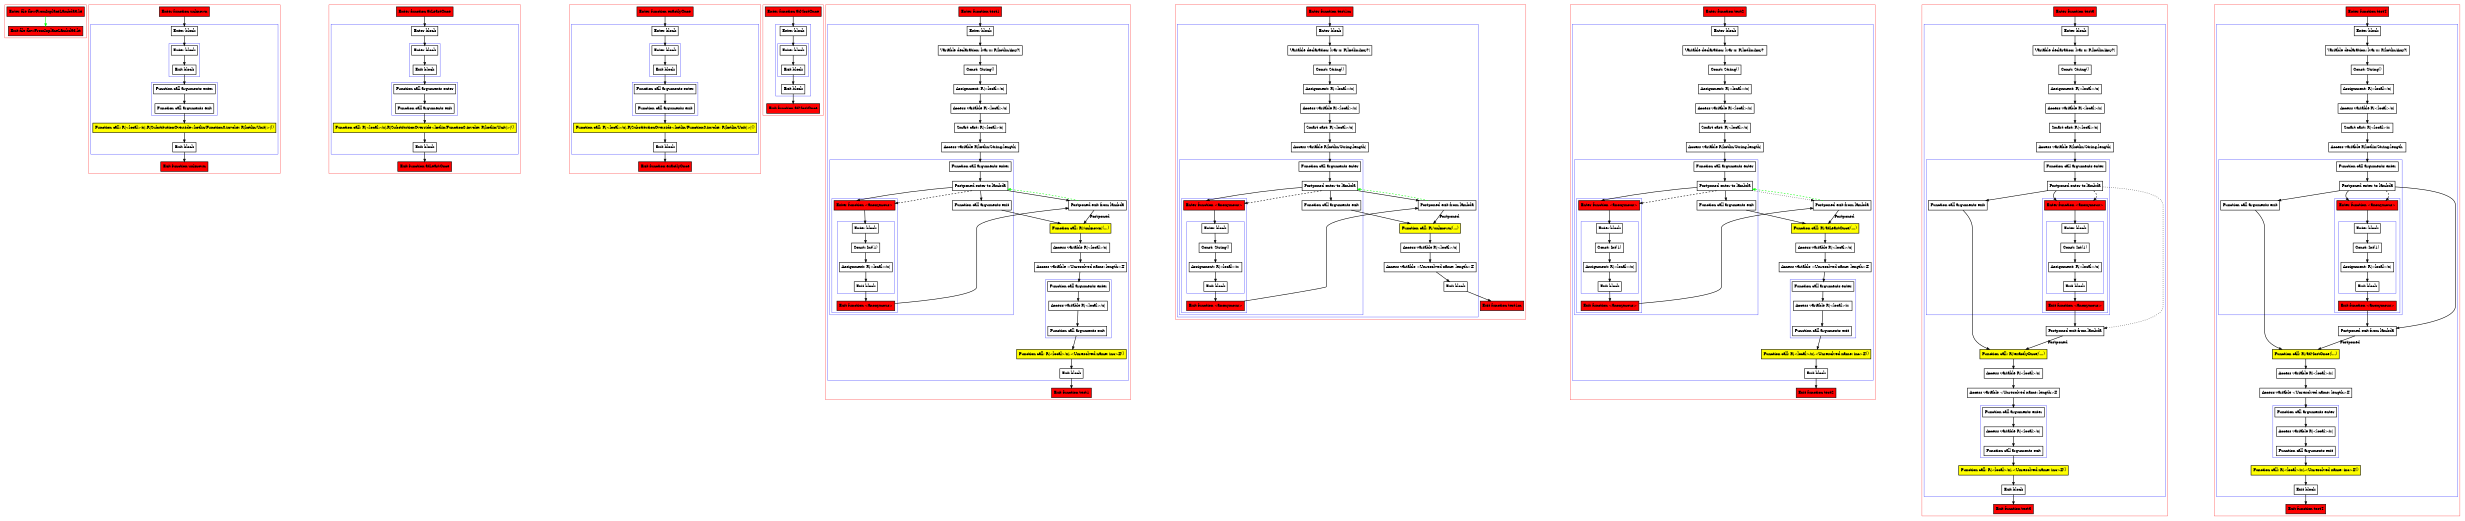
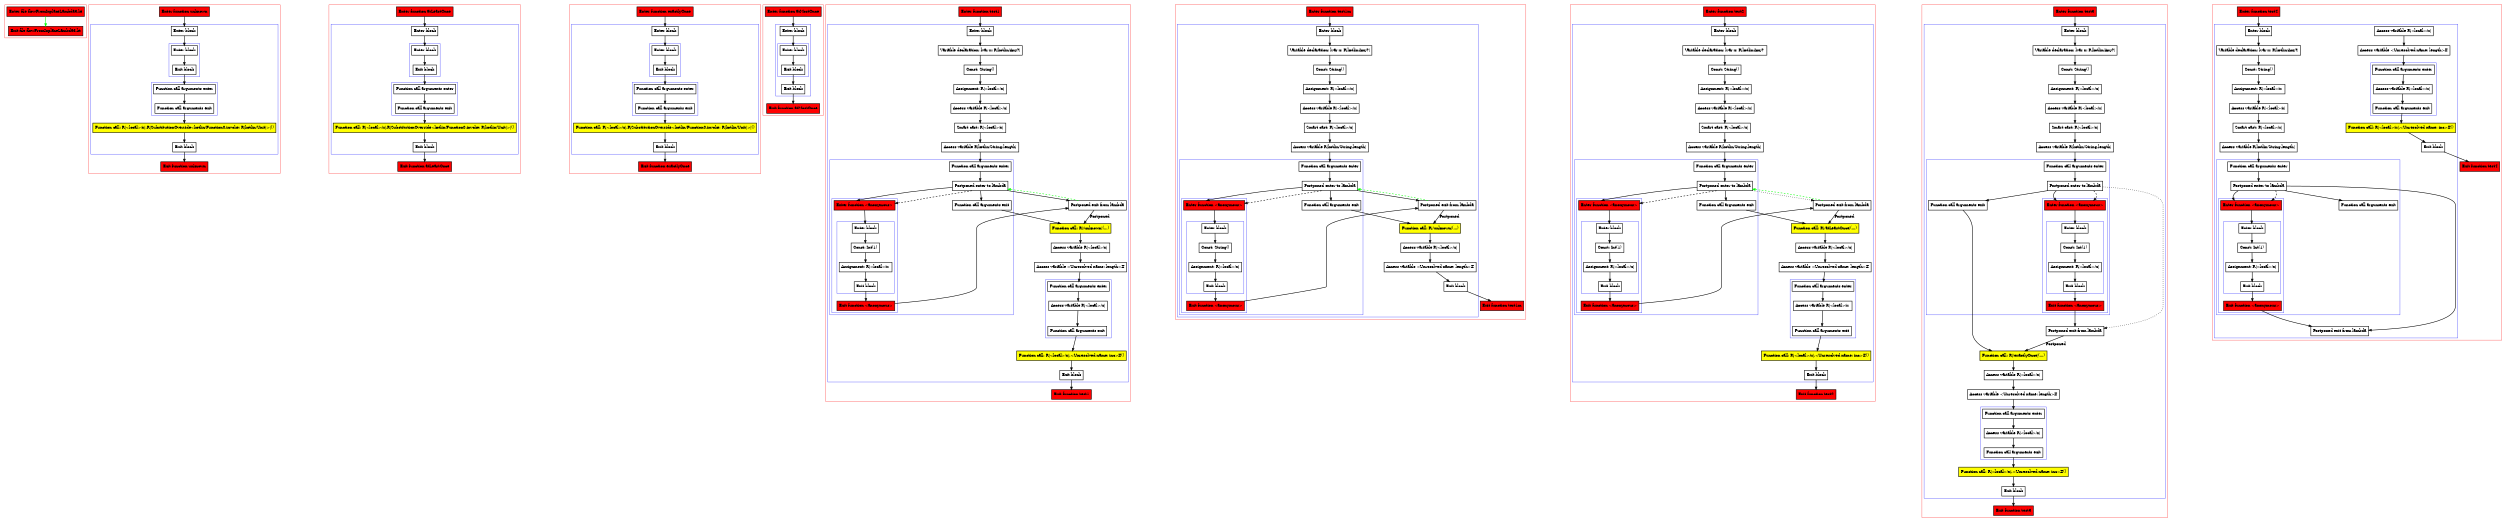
  digraph {
    nodesep=3
    node [penwidth=2 shape=box]
    edge [penwidth=2]
    n1 [fillcolor=red label="Enter file flowFromInplaceLambda3.kt" style=filled]
    n2 [fillcolor=red label="Exit file flowFromInplaceLambda3.kt" style=filled]
    n3 [label="Enter block"]
    n4 [label="Exit block"]
    n5 [label="Function call arguments enter"]
    n6 [label="Function call arguments exit"]
    n7 [label="Enter block"]
    n8 [fillcolor=yellow label="Function call: R|<local>/x|.R|SubstitutionOverride<kotlin/Function0.invoke: R|kotlin/Unit|>|()" style=filled]
    n9 [label="Exit block"]
    n10 [fillcolor=red label="Enter function unknown" style=filled]
    n11 [fillcolor=red label="Exit function unknown" style=filled]
    n12 [label="Enter block"]
    n13 [label="Exit block"]
    n14 [label="Function call arguments enter"]
    n15 [label="Function call arguments exit"]
    n16 [label="Enter block"]
    n17 [fillcolor=yellow label="Function call: R|<local>/x|.R|SubstitutionOverride<kotlin/Function0.invoke: R|kotlin/Unit|>|()" style=filled]
    n18 [label="Exit block"]
    n19 [fillcolor=red label="Enter function atLeastOnce" style=filled]
    n20 [fillcolor=red label="Exit function atLeastOnce" style=filled]
    n21 [label="Enter block"]
    n22 [label="Exit block"]
    n23 [label="Function call arguments enter"]
    n24 [label="Function call arguments exit"]
    n25 [label="Enter block"]
    n26 [fillcolor=yellow label="Function call: R|<local>/x|.R|SubstitutionOverride<kotlin/Function0.invoke: R|kotlin/Unit|>|()" style=filled]
    n27 [label="Exit block"]
    n28 [fillcolor=red label="Enter function exactlyOnce" style=filled]
    n29 [fillcolor=red label="Exit function exactlyOnce" style=filled]
    n30 [label="Enter block"]
    n31 [label="Exit block"]
    n32 [label="Enter block"]
    n33 [label="Exit block"]
    n34 [fillcolor=red label="Enter function atMostOnce" style=filled]
    n35 [fillcolor=red label="Exit function atMostOnce" style=filled]
    n36 [label="Enter block"]
    n37 [label="Const: Int(1)"]
    n38 [label="Assignment: R|<local>/x|"]
    n39 [label="Exit block"]
    n40 [fillcolor=red label="Enter function <anonymous>" style=filled]
    n41 [fillcolor=red label="Exit function <anonymous>" style=filled]
    n42 [label="Function call arguments enter"]
    n43 [label="Postponed enter to lambda"]
    n44 [label="Function call arguments exit"]
    n45 [label="Function call arguments enter"]
    n46 [label="Access variable R|<local>/x|"]
    n47 [label="Function call arguments exit"]
    n48 [label="Enter block"]
    n49 [label="Variable declaration: lvar x: R|kotlin/Any?|"]
    n50 [label="Const: String()"]
    n51 [label="Assignment: R|<local>/x|"]
    n52 [label="Access variable R|<local>/x|"]
    n53 [label="Smart cast: R|<local>/x|"]
    n54 [label="Access variable R|kotlin/String.length|"]
    n55 [label="Postponed exit from lambda"]
    n56 [fillcolor=yellow label="Function call: R|/unknown|(...)" style=filled]
    n57 [label="Access variable R|<local>/x|"]
    n58 [label="Access variable <Unresolved name: length>#"]
    n59 [fillcolor=yellow label="Function call: R|<local>/x|.<Unresolved name: inc>#()" style=filled]
    n60 [label="Exit block"]
    n61 [fillcolor=red label="Enter function test1" style=filled]
    n62 [fillcolor=red label="Exit function test1" style=filled]
    n63 [label="Enter block"]
    n64 [label="Const: String()"]
    n65 [label="Assignment: R|<local>/x|"]
    n66 [label="Exit block"]
    n67 [fillcolor=red label="Enter function <anonymous>" style=filled]
    n68 [fillcolor=red label="Exit function <anonymous>" style=filled]
    n69 [label="Function call arguments enter"]
    n70 [label="Postponed enter to lambda"]
    n71 [label="Function call arguments exit"]
    n72 [label="Enter block"]
    n73 [label="Variable declaration: lvar x: R|kotlin/Any?|"]
    n74 [label="Const: String()"]
    n75 [label="Assignment: R|<local>/x|"]
    n76 [label="Access variable R|<local>/x|"]
    n77 [label="Smart cast: R|<local>/x|"]
    n78 [label="Access variable R|kotlin/String.length|"]
    n79 [label="Postponed exit from lambda"]
    n80 [fillcolor=yellow label="Function call: R|/unknown|(...)" style=filled]
    n81 [label="Access variable R|<local>/x|"]
    n82 [label="Access variable <Unresolved name: length>#"]
    n83 [label="Exit block"]
    n84 [fillcolor=red label="Enter function test1m" style=filled]
    n85 [fillcolor=red label="Exit function test1m" style=filled]
    n86 [label="Enter block"]
    n87 [label="Const: Int(1)"]
    n88 [label="Assignment: R|<local>/x|"]
    n89 [label="Exit block"]
    n90 [fillcolor=red label="Enter function <anonymous>" style=filled]
    n91 [fillcolor=red label="Exit function <anonymous>" style=filled]
    n92 [label="Function call arguments enter"]
    n93 [label="Postponed enter to lambda"]
    n94 [label="Function call arguments exit"]
    n95 [label="Function call arguments enter"]
    n96 [label="Access variable R|<local>/x|"]
    n97 [label="Function call arguments exit"]
    n98 [label="Enter block"]
    n99 [label="Variable declaration: lvar x: R|kotlin/Any?|"]
    n100 [label="Const: String()"]
    n101 [label="Assignment: R|<local>/x|"]
    n102 [label="Access variable R|<local>/x|"]
    n103 [label="Smart cast: R|<local>/x|"]
    n104 [label="Access variable R|kotlin/String.length|"]
    n105 [label="Postponed exit from lambda"]
    n106 [fillcolor=yellow label="Function call: R|/atLeastOnce|(...)" style=filled]
    n107 [label="Access variable R|<local>/x|"]
    n108 [label="Access variable <Unresolved name: length>#"]
    n109 [fillcolor=yellow label="Function call: R|<local>/x|.<Unresolved name: inc>#()" style=filled]
    n110 [label="Exit block"]
    n111 [fillcolor=red label="Enter function test2" style=filled]
    n112 [fillcolor=red label="Exit function test2" style=filled]
    n113 [label="Enter block"]
    n114 [label="Const: Int(1)"]
    n115 [label="Assignment: R|<local>/x|"]
    n116 [label="Exit block"]
    n117 [fillcolor=red label="Enter function <anonymous>" style=filled]
    n118 [fillcolor=red label="Exit function <anonymous>" style=filled]
    n119 [label="Function call arguments enter"]
    n120 [label="Postponed enter to lambda"]
    n121 [label="Function call arguments exit"]
    n122 [label="Function call arguments enter"]
    n123 [label="Access variable R|<local>/x|"]
    n124 [label="Function call arguments exit"]
    n125 [label="Enter block"]
    n126 [label="Variable declaration: lvar x: R|kotlin/Any?|"]
    n127 [label="Const: String()"]
    n128 [label="Assignment: R|<local>/x|"]
    n129 [label="Access variable R|<local>/x|"]
    n130 [label="Smart cast: R|<local>/x|"]
    n131 [label="Access variable R|kotlin/String.length|"]
    n132 [label="Postponed exit from lambda"]
    n133 [fillcolor=yellow label="Function call: R|/exactlyOnce|(...)" style=filled]
    n134 [label="Access variable R|<local>/x|"]
    n135 [label="Access variable <Unresolved name: length>#"]
    n136 [fillcolor=yellow label="Function call: R|<local>/x|.<Unresolved name: inc>#()" style=filled]
    n137 [label="Exit block"]
    n138 [fillcolor=red label="Enter function test3" style=filled]
    n139 [fillcolor=red label="Exit function test3" style=filled]
    n140 [label="Function call arguments enter"]
    n141 [label="Access variable R|<local>/x|"]
    n142 [label="Function call arguments exit"]
    n143 [label="Enter block"]
    n144 [label="Const: Int(1)"]
    n145 [label="Assignment: R|<local>/x|"]
    n146 [label="Exit block"]
    n147 [fillcolor=red label="Enter function <anonymous>" style=filled]
    n148 [fillcolor=red label="Exit function <anonymous>" style=filled]
    n149 [label="Function call arguments enter"]
    n150 [label="Postponed enter to lambda"]
    n151 [label="Function call arguments exit"]
    n152 [label="Enter block"]
    n153 [label="Variable declaration: lvar x: R|kotlin/Any?|"]
    n154 [label="Const: String()"]
    n155 [label="Assignment: R|<local>/x|"]
    n156 [label="Access variable R|<local>/x|"]
    n157 [label="Smart cast: R|<local>/x|"]
    n158 [label="Access variable R|kotlin/String.length|"]
    n159 [label="Postponed exit from lambda"]
-   n160 [fillcolor=yellow label="Function call: R|/atMostOnce|(...)" style=filled]
    n161 [label="Access variable R|<local>/x|"]
    n162 [label="Access variable <Unresolved name: length>#"]
    n163 [fillcolor=yellow label="Function call: R|<local>/x|.<Unresolved name: inc>#()" style=filled]
    n164 [label="Exit block"]
    n165 [fillcolor=red label="Enter function test4" style=filled]
    n166 [fillcolor=red label="Exit function test4" style=filled]
    subgraph cluster_1 {
      color=red
      n1
      n2
    }
    subgraph cluster_2 {
      color=red
      n10
      n11
      subgraph cluster_3 {
        color=blue
        n7
        n8
        n9
        subgraph cluster_4 {
          color=blue
          n3
          n4
        }
        subgraph cluster_5 {
          color=blue
          n5
          n6
        }
      }
    }
    subgraph cluster_6 {
      color=red
      n19
      n20
      subgraph cluster_7 {
        color=blue
        n16
        n17
        n18
        subgraph cluster_8 {
          color=blue
          n12
          n13
        }
        subgraph cluster_9 {
          color=blue
          n14
          n15
        }
      }
    }
    subgraph cluster_10 {
      color=red
      n28
      n29
      subgraph cluster_11 {
        color=blue
        n25
        n26
        n27
        subgraph cluster_12 {
          color=blue
          n21
          n22
        }
        subgraph cluster_13 {
          color=blue
          n23
          n24
        }
      }
    }
    subgraph cluster_14 {
      color=red
      n34
      n35
      subgraph cluster_15 {
        color=blue
        n32
        n33
        subgraph cluster_16 {
          color=blue
          n30
          n31
        }
      }
    }
    subgraph cluster_17 {
      color=red
      n61
      n62
      subgraph cluster_18 {
        color=blue
        n48
        n49
        n50
        n51
        n52
        n53
        n54
        n55
        n56
        n57
        n58
        n59
        n60
        subgraph cluster_19 {
          color=blue
          n42
          n43
          n44
          subgraph cluster_20 {
            color=blue
            n40
            n41
            subgraph cluster_21 {
              color=blue
              n36
              n37
              n38
              n39
            }
          }
        }
        subgraph cluster_22 {
          color=blue
          n45
          n46
          n47
        }
      }
    }
    subgraph cluster_23 {
      color=red
      n84
      n85
      subgraph cluster_24 {
        color=blue
        n72
        n73
        n74
        n75
        n76
        n77
        n78
        n79
        n80
        n81
        n82
        n83
        subgraph cluster_25 {
          color=blue
          n69
          n70
          n71
          subgraph cluster_26 {
            color=blue
            n67
            n68
            subgraph cluster_27 {
              color=blue
              n63
              n64
              n65
              n66
            }
          }
        }
      }
    }
    subgraph cluster_28 {
      color=red
      n111
      n112
      subgraph cluster_29 {
        color=blue
        n98
        n99
        n100
        n101
        n102
        n103
        n104
        n105
        n106
        n107
        n108
        n109
        n110
        subgraph cluster_30 {
          color=blue
          n92
          n93
          n94
          subgraph cluster_31 {
            color=blue
            n90
            n91
            subgraph cluster_32 {
              color=blue
              n86
              n87
              n88
              n89
            }
          }
        }
        subgraph cluster_33 {
          color=blue
          n95
          n96
          n97
        }
      }
    }
    subgraph cluster_34 {
      color=red
      n138
      n139
      subgraph cluster_35 {
        color=blue
        n125
        n126
        n127
        n128
        n129
        n130
        n131
        n132
        n133
        n134
        n135
        n136
        n137
        subgraph cluster_36 {
          color=blue
          n119
          n120
          n121
          subgraph cluster_37 {
            color=blue
            n117
            n118
            subgraph cluster_38 {
              color=blue
              n113
              n114
              n115
              n116
            }
          }
        }
        subgraph cluster_39 {
          color=blue
          n122
          n123
          n124
        }
      }
    }
    subgraph cluster_40 {
      color=red
      n165
      n166
      subgraph cluster_41 {
        color=blue
        n152
        n153
        n154
        n155
        n156
        n157
        n158
        n159
-       n160
        n161
        n162
        n163
        n164
        subgraph cluster_42 {
          color=blue
          n140
          n141
          n142
        }
        subgraph cluster_43 {
          color=blue
          n149
          n150
          n151
          subgraph cluster_44 {
            color=blue
            n147
            n148
            subgraph cluster_45 {
              color=blue
              n143
              n144
              n145
              n146
            }
          }
        }
      }
    }
    n1 -> n2 [color=green]
    n3 -> n4
    n4 -> n5
    n5 -> n6
    n6 -> n8
    n7 -> n3
    n8 -> n9
    n9 -> n11
    n10 -> n7
    n12 -> n13
    n13 -> n14
    n14 -> n15
    n15 -> n17
    n16 -> n12
    n17 -> n18
    n18 -> n20
    n19 -> n16
    n21 -> n22
    n22 -> n23
    n23 -> n24
    n24 -> n26
    n25 -> n21
    n26 -> n27
    n27 -> n29
    n28 -> n25
    n30 -> n31
    n31 -> n33
    n32 -> n30
    n33 -> n35
    n34 -> n32
    n36 -> n37
    n37 -> n38
    n38 -> n39
    n39 -> n41
    n40 -> n36
    n41 -> n55
    n42 -> n43
    n43 -> n40
    n43 -> n40 [style=dashed]
    n43 -> n44
    n43 -> n55
    n44 -> n56
    n45 -> n46
    n46 -> n47
    n47 -> n59
    n48 -> n49
    n49 -> n50
    n50 -> n51
    n51 -> n52
    n52 -> n53
    n53 -> n54
    n54 -> n42
    n55 -> n43 [color=green style=dashed]
    n55 -> n56 [label=Postponed]
    n56 -> n57
    n57 -> n58
    n58 -> n45
    n59 -> n60
    n60 -> n62
    n61 -> n48
    n63 -> n64
    n64 -> n65
    n65 -> n66
    n66 -> n68
    n67 -> n63
    n68 -> n79
    n69 -> n70
    n70 -> n67
    n70 -> n67 [style=dashed]
    n70 -> n71
    n70 -> n79
    n71 -> n80
    n72 -> n73
    n73 -> n74
    n74 -> n75
    n75 -> n76
    n76 -> n77
    n77 -> n78
    n78 -> n69
    n79 -> n70 [color=green style=dashed]
    n79 -> n80 [label=Postponed]
    n80 -> n81
    n81 -> n82
    n82 -> n83
    n83 -> n85
    n84 -> n72
    n86 -> n87
    n87 -> n88
    n88 -> n89
    n89 -> n91
    n90 -> n86
    n91 -> n105
    n92 -> n93
    n93 -> n90
    n93 -> n90 [style=dashed]
    n93 -> n94
    n93 -> n105 [style=dotted]
    n94 -> n106
    n95 -> n96
    n96 -> n97
    n97 -> n109
    n98 -> n99
    n99 -> n100
    n100 -> n101
    n101 -> n102
    n102 -> n103
    n103 -> n104
    n104 -> n92
    n105 -> n93 [color=green style=dashed]
    n105 -> n106 [label=Postponed]
    n106 -> n107
    n107 -> n108
    n108 -> n95
    n109 -> n110
    n110 -> n112
    n111 -> n98
    n113 -> n114
    n114 -> n115
    n115 -> n116
    n116 -> n118
    n117 -> n113
    n118 -> n132
    n119 -> n120
    n120 -> n117
    n120 -> n117 [style=dashed]
    n120 -> n121
    n120 -> n132 [style=dotted]
    n121 -> n133
    n122 -> n123
    n123 -> n124
    n124 -> n136
    n125 -> n126
    n126 -> n127
    n127 -> n128
    n128 -> n129
    n129 -> n130
    n130 -> n131
    n131 -> n119
    n132 -> n133 [label=Postponed]
    n133 -> n134
    n134 -> n135
    n135 -> n122
    n136 -> n137
    n137 -> n139
    n138 -> n125
    n140 -> n141
    n141 -> n142
    n142 -> n163
    n143 -> n144
    n144 -> n145
    n145 -> n146
    n146 -> n148
    n147 -> n143
    n148 -> n159
    n149 -> n150
    n150 -> n147
    n150 -> n147 [style=dashed]
    n150 -> n151
    n150 -> n159
-   n151 -> n160
    n152 -> n153
    n153 -> n154
    n154 -> n155
    n155 -> n156
    n156 -> n157
    n157 -> n158
    n158 -> n149
-   n159 -> n160 [label=Postponed]
-   n160 -> n161
    n161 -> n162
    n162 -> n140
    n163 -> n164
    n164 -> n166
    n165 -> n152
  }
